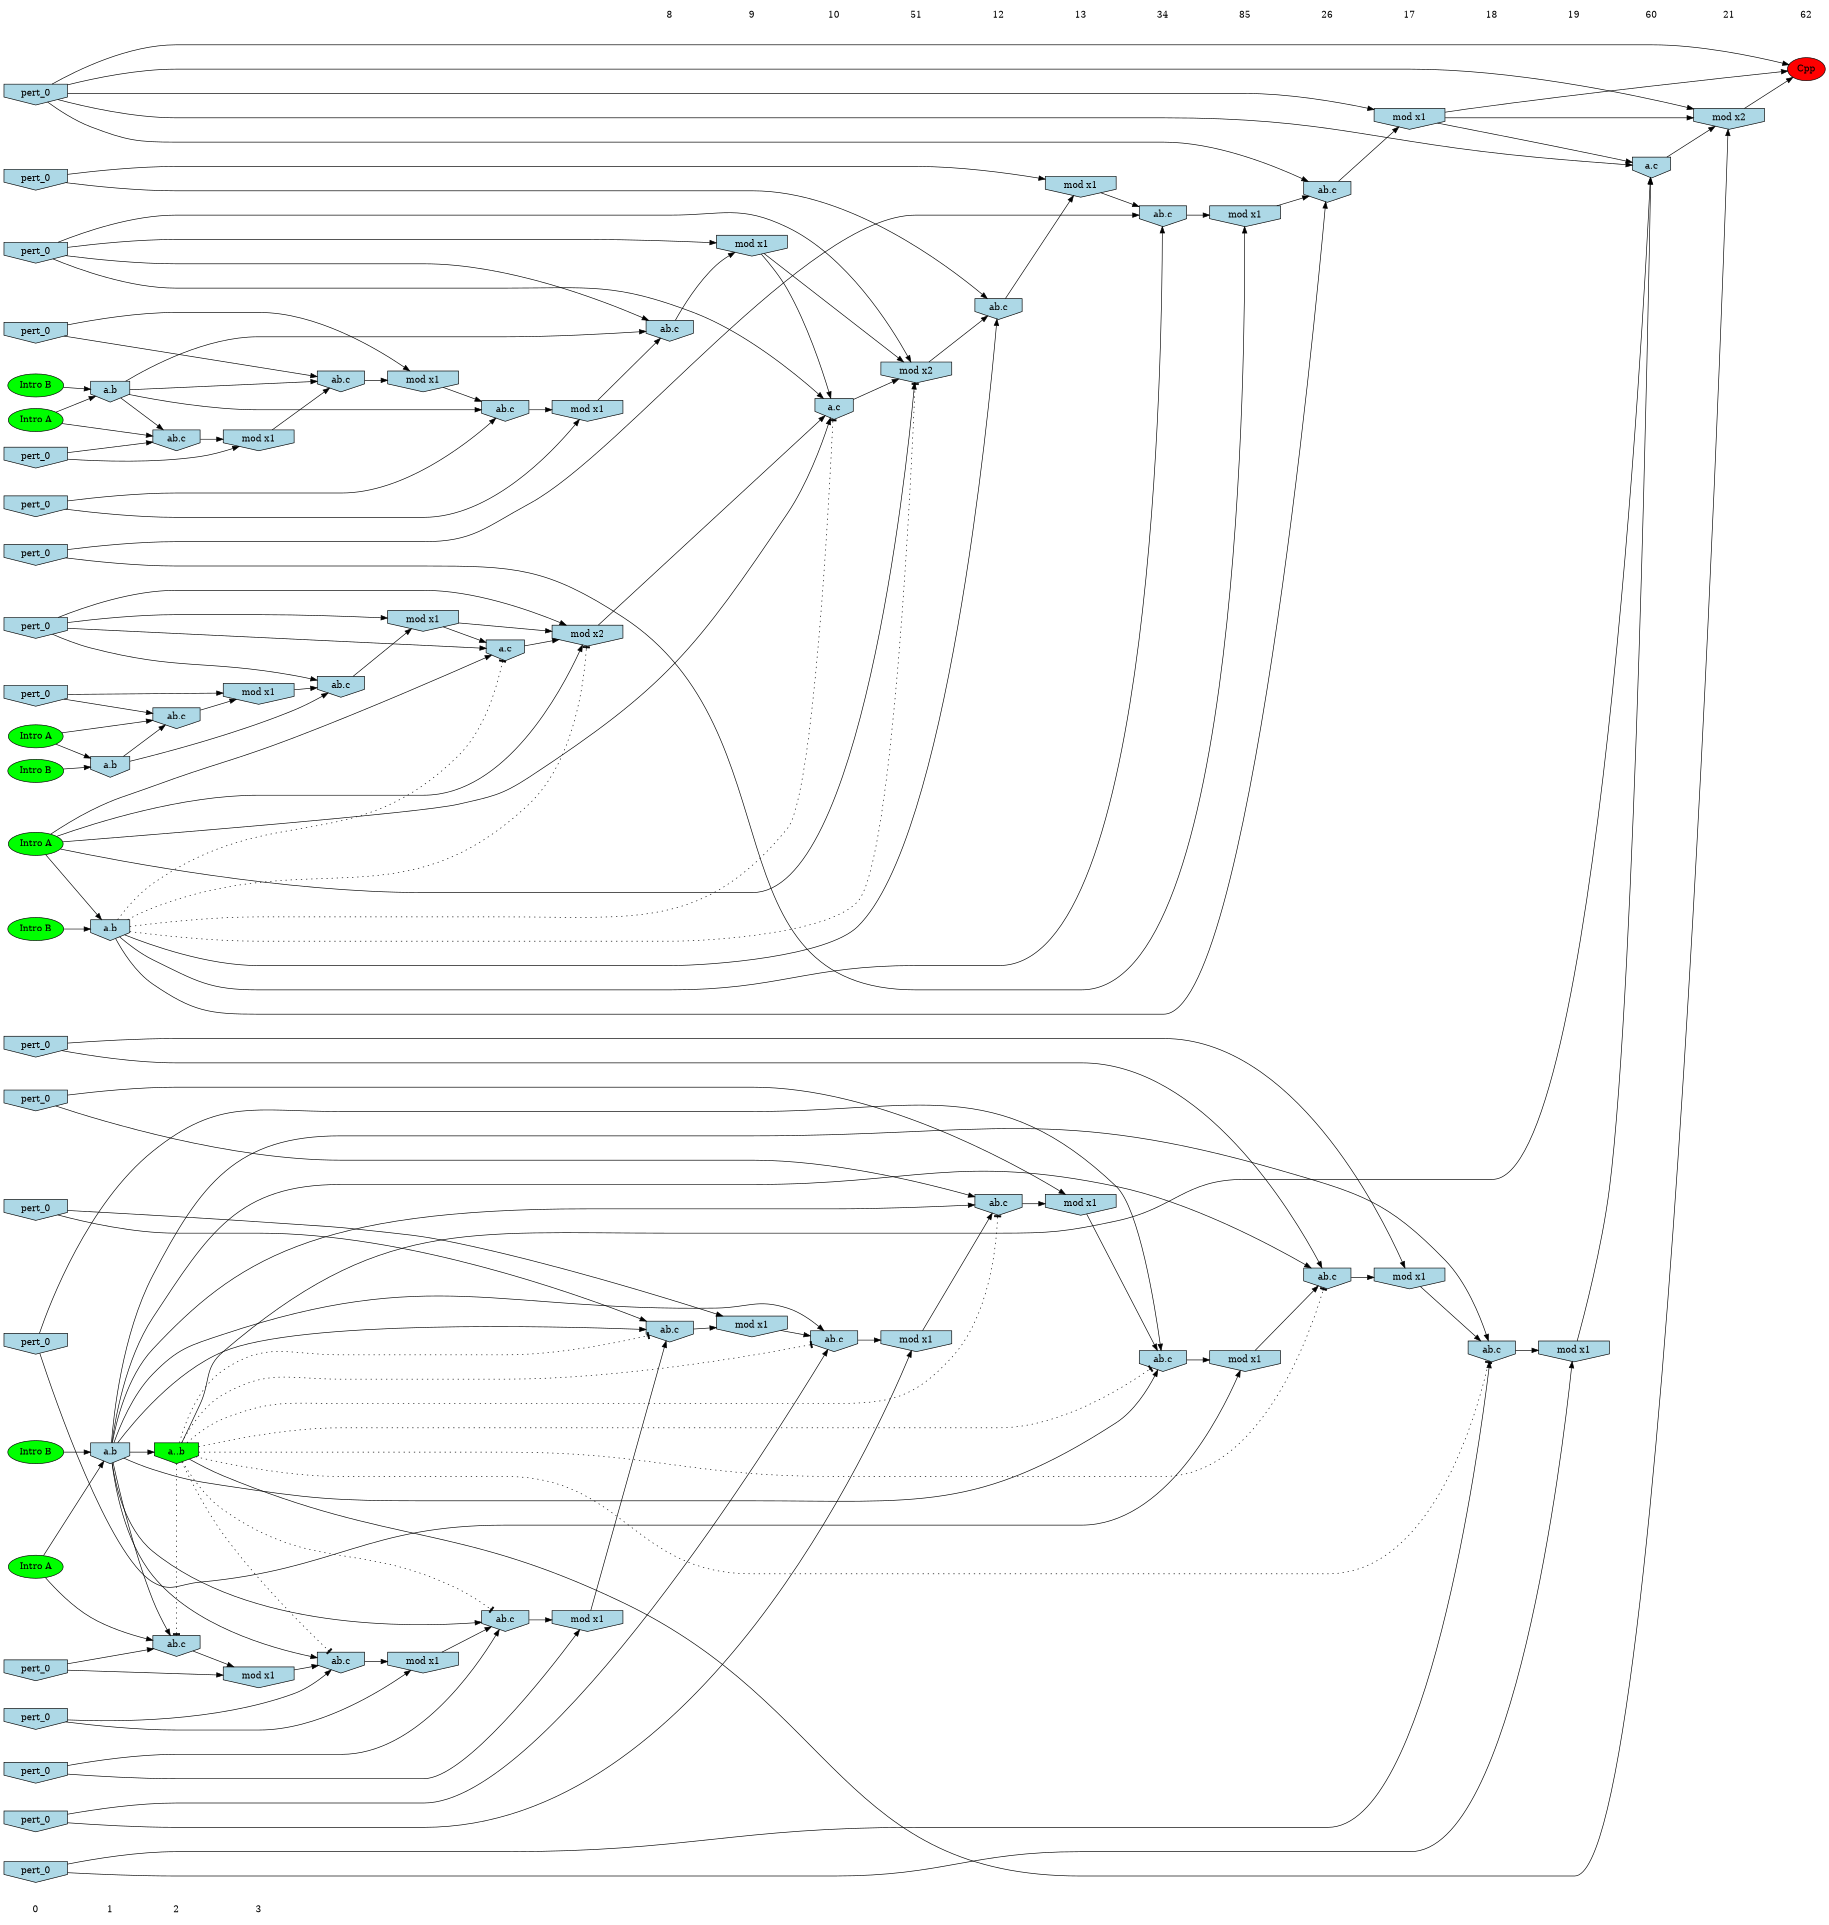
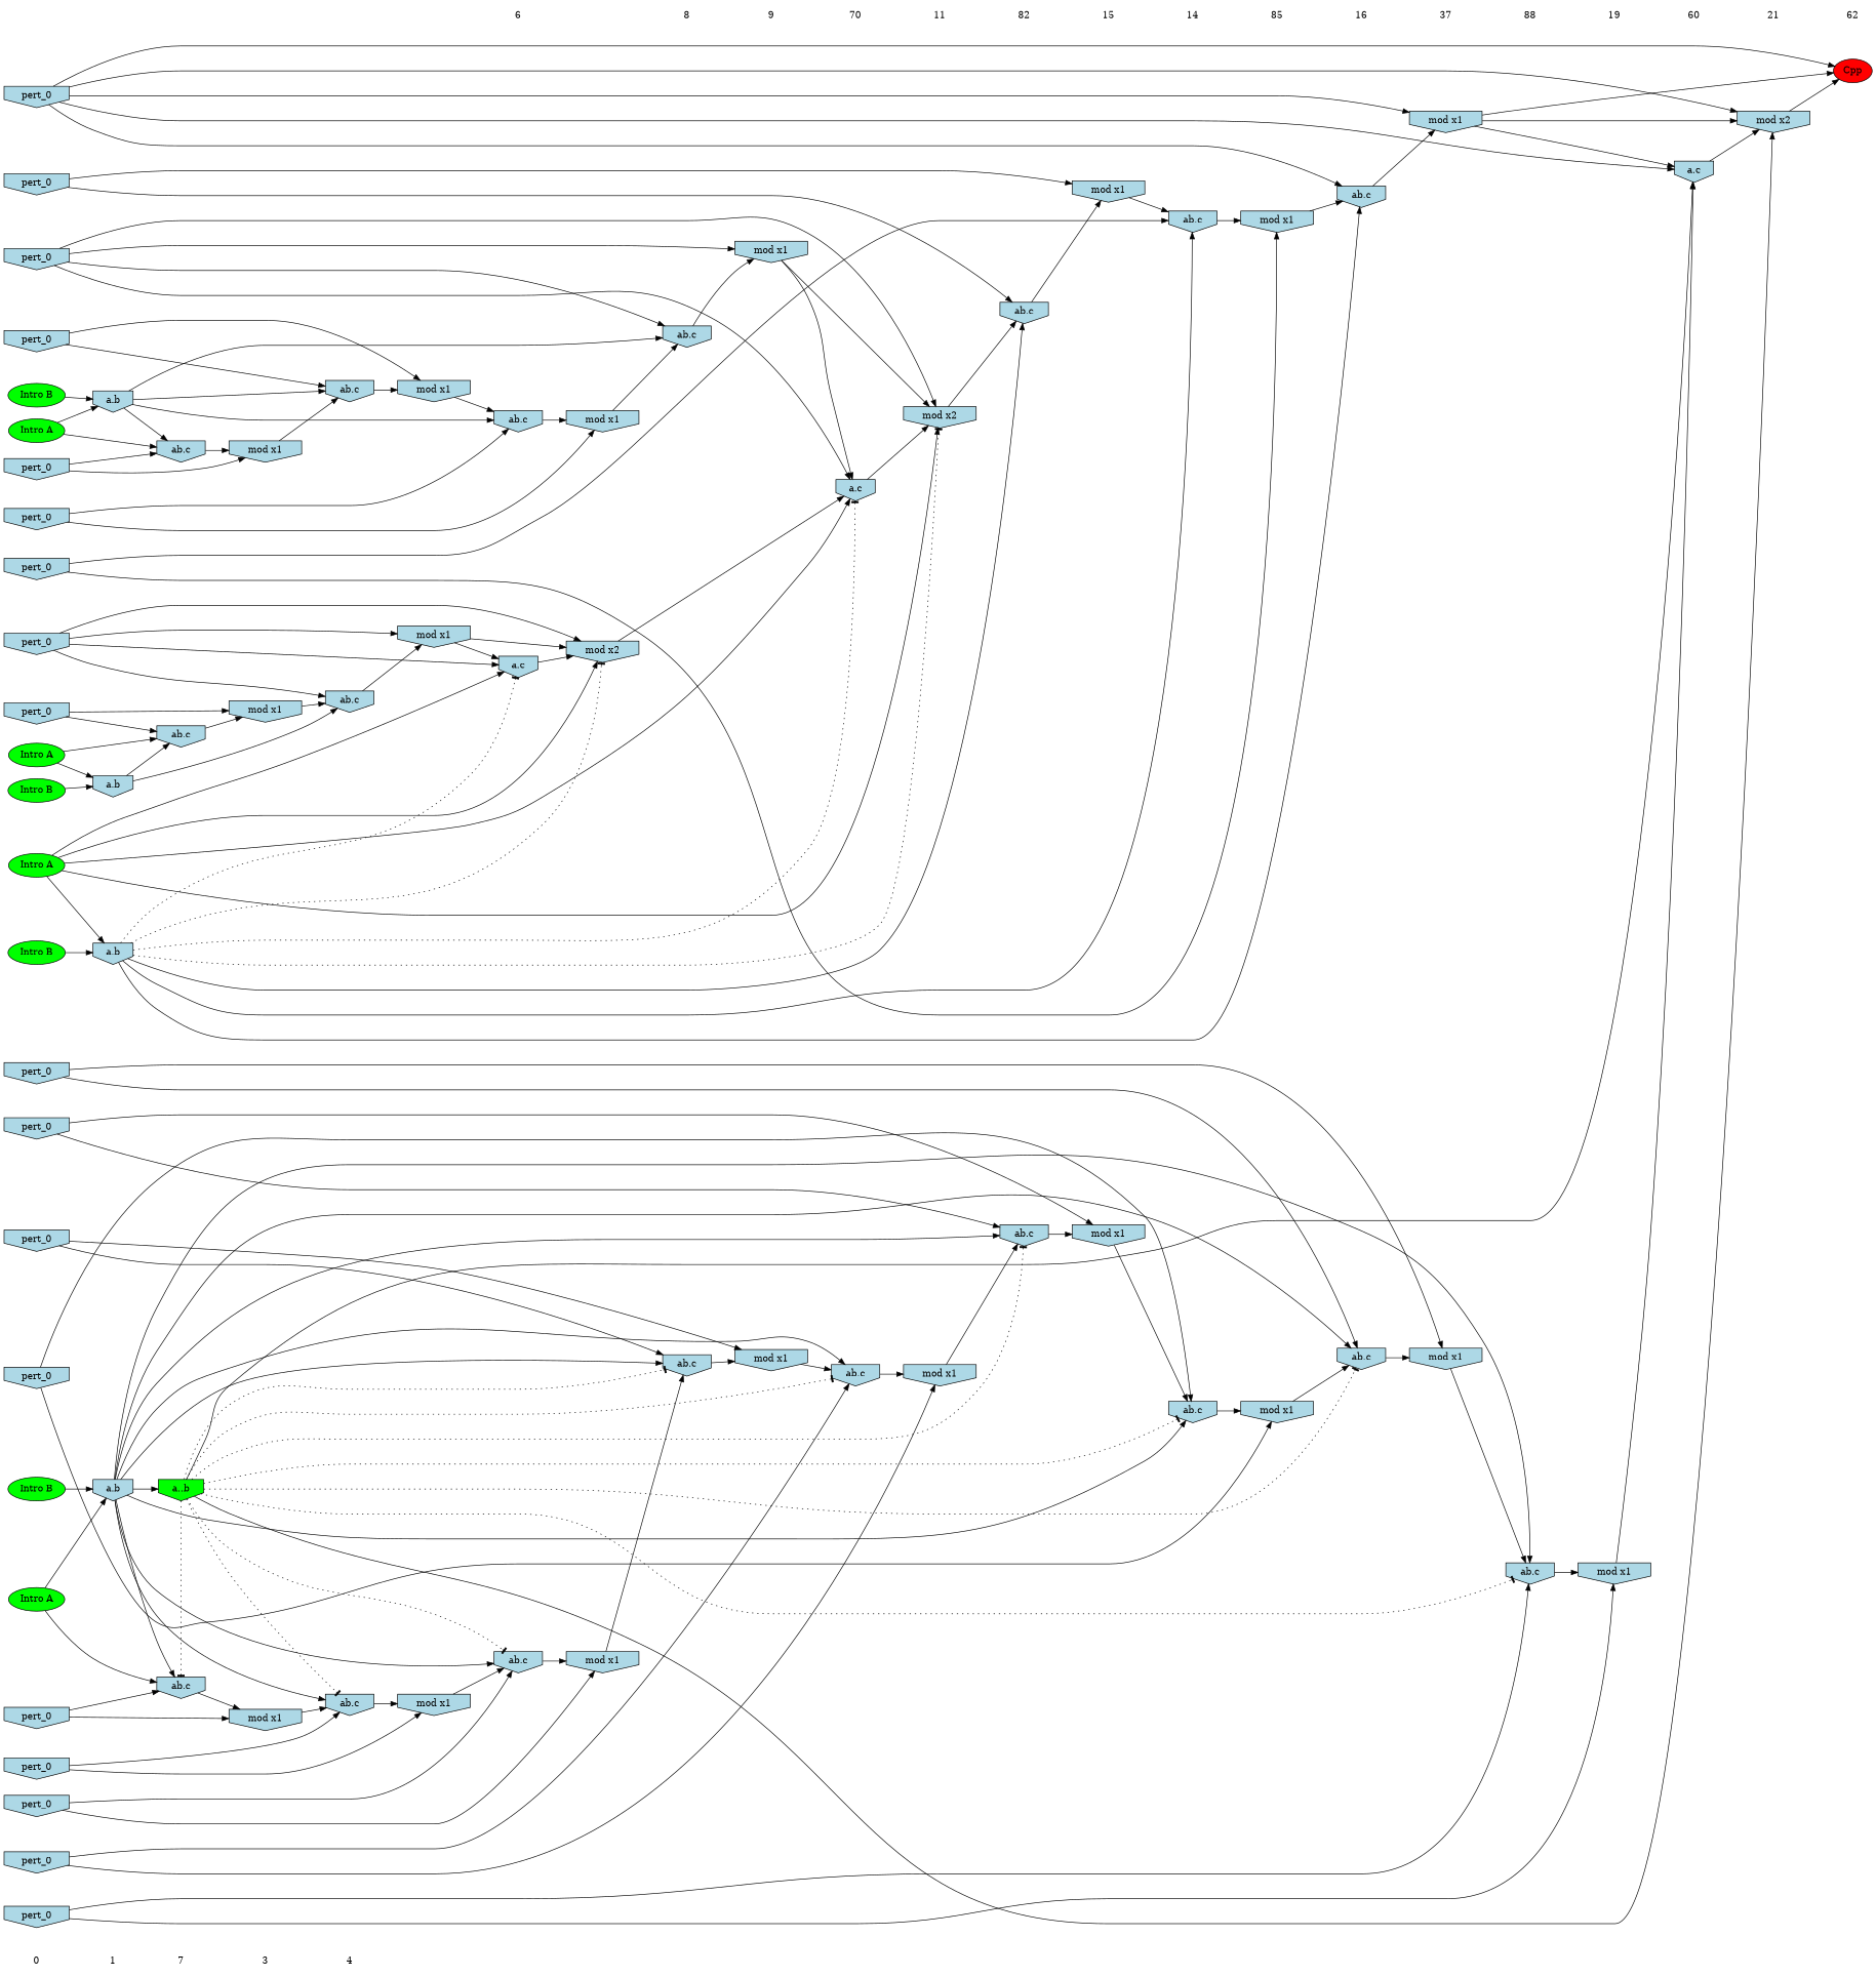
  digraph {
    rankdir=LR
    ranksep=.5
    node [shape=invhouse fillcolor=lightblue style=filled]
    0 [shape=plaintext fillcolor="" style=""]
    n2 [fillcolor=green label="Intro A" shape=""]
    n3 [fillcolor=green label="Intro B" shape=""]
    n4 [fillcolor=green label="Intro B" shape=""]
    n5 [fillcolor=green label="Intro A" shape=""]
    n6 [fillcolor=green label="Intro B" shape=""]
    n7 [fillcolor=green label="Intro A" shape=""]
    n8 [fillcolor=green label="Intro B" shape=""]
    n9 [fillcolor=green label="Intro A" shape=""]
    n10 [label=pert_0]
    n11 [label=pert_0]
    n12 [label=pert_0]
    n13 [label=pert_0]
    n14 [label=pert_0]
    n15 [label=pert_0]
    n16 [label=pert_0]
    n17 [label=pert_0]
    n18 [label=pert_0]
    n19 [label=pert_0]
    n20 [label=pert_0]
    n21 [label=pert_0]
    n22 [label=pert_0]
    n23 [label=pert_0]
    n24 [label=pert_0]
    n25 [label=pert_0]
    n26 [label=pert_0]
    n27 [label=pert_0]
    1 [shape=plaintext fillcolor="" style=""]
    n29 [label="a.b"]
    n30 [label="a.b"]
    n31 [label="a.b"]
    n32 [label="a.b"]
-   2 [shape=plaintext fillcolor="" style=""]
+   2 [shape=plaintext label=7 fillcolor="" style=""]
    n34 [label="ab.c"]
    n35 [label="ab.c"]
    n36 [label="ab.c"]
    n37 [fillcolor=green label="a..b"]
    3 [shape=plaintext fillcolor="" style=""]
    n39 [label="mod x1"]
    n40 [label="mod x1"]
    n41 [label="mod x1"]
+   4 [shape=plaintext fillcolor="" style=""]
    n43 [label="ab.c"]
    n44 [label="ab.c"]
    n45 [label="ab.c"]
    n46 [label="mod x1"]
    n47 [label="mod x1"]
    n48 [label="mod x1"]
+   6 [shape=plaintext fillcolor="" style=""]
    n50 [label="ab.c"]
    n51 [label="ab.c"]
    n52 [label="a.c"]
    n53 [label="mod x1"]
    n54 [label="mod x2"]
    n55 [label="mod x1"]
    8 [shape=plaintext fillcolor="" style=""]
    n57 [label="ab.c"]
    n58 [label="ab.c"]
    9 [shape=plaintext fillcolor="" style=""]
    n60 [label="mod x1"]
    n61 [label="mod x1"]
-   10 [shape=plaintext fillcolor="" style=""]
+   10 [shape=plaintext label=70 fillcolor="" style=""]
    n63 [label="ab.c"]
    n64 [label="a.c"]
-   11 [shape=plaintext label=51 fillcolor="" style=""]
+   11 [shape=plaintext fillcolor="" style=""]
    n66 [label="mod x1"]
    n67 [label="mod x2"]
-   12 [shape=plaintext fillcolor="" style=""]
+   12 [shape=plaintext label=82 fillcolor="" style=""]
    n69 [label="ab.c"]
    n70 [label="ab.c"]
-   13 [shape=plaintext fillcolor="" style=""]
+   13 [shape=plaintext label=15 fillcolor="" style=""]
    n72 [label="mod x1"]
    n73 [label="mod x1"]
-   14 [shape=plaintext label=34 fillcolor="" style=""]
+   14 [shape=plaintext fillcolor="" style=""]
    n75 [label="ab.c"]
    n76 [label="ab.c"]
    n77 [label=85 shape=plaintext fillcolor="" style=""]
    n78 [label="mod x1"]
    n79 [label="mod x1"]
-   16 [shape=plaintext label=26 fillcolor="" style=""]
+   16 [shape=plaintext fillcolor="" style=""]
    n81 [label="ab.c"]
    n82 [label="ab.c"]
-   17 [shape=plaintext fillcolor="" style=""]
+   17 [shape=plaintext label=37 fillcolor="" style=""]
    n84 [label="mod x1"]
    n85 [label="mod x1"]
-   18 [shape=plaintext fillcolor="" style=""]
+   18 [shape=plaintext label=88 fillcolor="" style=""]
    n87 [label="ab.c"]
    19 [shape=plaintext fillcolor="" style=""]
    n89 [label="mod x1"]
    n90 [label=60 shape=plaintext fillcolor="" style=""]
    n91 [label="a.c"]
    21 [shape=plaintext fillcolor="" style=""]
    n93 [label="mod x2"]
    n94 [label=62 shape=plaintext fillcolor="" style=""]
    n95 [fillcolor=red label=Cpp shape=""]
    subgraph sub_1 {
      rank=same
      0
      n2
      n3
      n4
      n5
      n6
      n7
      n8
      n9
      n10
      n11
      n12
      n13
      n14
      n15
      n16
      n17
      n18
      n19
      n20
      n21
      n22
      n23
      n24
      n25
      n26
      n27
    }
    subgraph sub_2 {
      rank=same
      1
      n29
      n30
      n31
      n32
    }
    subgraph sub_3 {
      rank=same
      2
      n34
      n35
      n36
      n37
    }
    subgraph sub_4 {
      rank=same
      3
      n39
      n40
      n41
    }
    subgraph sub_5 {
      rank=same
+     4
      n43
      n44
      n45
    }
    subgraph sub_6 {
      rank=same
      n46
      n47
      n48
    }
    subgraph sub_7 {
      rank=same
+     6
      n50
      n51
      n52
    }
    subgraph sub_8 {
      rank=same
      n53
      n54
      n55
    }
    subgraph sub_9 {
      rank=same
      8
      n57
      n58
    }
    subgraph sub_10 {
      rank=same
      9
      n60
      n61
    }
    subgraph sub_11 {
      rank=same
      10
      n63
      n64
    }
    subgraph sub_12 {
      rank=same
      11
      n66
      n67
    }
    subgraph sub_13 {
      rank=same
      12
      n69
      n70
    }
    subgraph sub_14 {
      rank=same
      13
      n72
      n73
    }
    subgraph sub_15 {
      rank=same
      14
      n75
      n76
    }
    subgraph sub_16 {
      rank=same
      n77
      n78
      n79
    }
    subgraph sub_17 {
      rank=same
      16
      n81
      n82
    }
    subgraph sub_18 {
      rank=same
      17
      n84
      n85
    }
    subgraph sub_19 {
      rank=same
      18
      n87
    }
    subgraph sub_20 {
      rank=same
      19
      n89
    }
    subgraph sub_21 {
      rank=same
      n90
      n91
    }
    subgraph sub_22 {
      rank=same
      21
      n93
    }
    subgraph sub_23 {
      rank=same
      n94
      n95
    }
    0 -> 1 [style=invis]
    n2 -> n30
    n2 -> n36
    n3 -> n31
    n4 -> n29
    n5 -> n29
    n5 -> n35
    n6 -> n32
    n7 -> n31
    n7 -> n34
    n8 -> n30
    n9 -> n32
    n9 -> n52
    n9 -> n54
    n9 -> n64
    n9 -> n67
    n10 -> n51
    n10 -> n55
    n11 -> n57
    n11 -> n60
    n12 -> n43
    n12 -> n46
    n12 -> n52
    n12 -> n54
    n13 -> n44
    n13 -> n48
    n14 -> n34
    n14 -> n39
    n15 -> n63
    n15 -> n66
    n16 -> n36
    n16 -> n41
    n17 -> n81
    n17 -> n84
    n18 -> n50
    n18 -> n53
    n19 -> n76
    n19 -> n79
    n20 -> n58
    n20 -> n61
    n20 -> n64
    n20 -> n67
    n21 -> n70
    n21 -> n73
    n22 -> n45
    n22 -> n47
    n23 -> n69
    n23 -> n72
    n24 -> n75
    n24 -> n78
    n25 -> n87
    n25 -> n89
    n26 -> n35
    n26 -> n40
    n27 -> n82
    n27 -> n85
    n27 -> n91
    n27 -> n93
    n27 -> n95
    1 -> 2 [style=invis]
    n29 -> n35
    n29 -> n44
    n29 -> n51
    n29 -> n58
    n30 -> n36
    n30 -> n37
    n30 -> n45
    n30 -> n50
    n30 -> n57
    n30 -> n63
    n30 -> n69
    n30 -> n75
    n30 -> n81
    n30 -> n87
    n31 -> n34
    n31 -> n43
    n32 -> n52 [arrowhead=tee style=dotted]
    n32 -> n54 [arrowhead=tee style=dotted]
    n32 -> n64 [arrowhead=tee style=dotted]
    n32 -> n67 [arrowhead=tee style=dotted]
    n32 -> n70
    n32 -> n76
    n32 -> n82
    2 -> 3 [style=invis]
    n34 -> n39
    n35 -> n40
    n36 -> n41
    n37 -> n36 [arrowhead=tee style=dotted]
    n37 -> n45 [arrowhead=tee style=dotted]
    n37 -> n50 [arrowhead=tee style=dotted]
    n37 -> n57 [arrowhead=tee style=dotted]
    n37 -> n63 [arrowhead=tee style=dotted]
    n37 -> n69 [arrowhead=tee style=dotted]
    n37 -> n75 [arrowhead=tee style=dotted]
    n37 -> n81 [arrowhead=tee style=dotted]
    n37 -> n87 [arrowhead=tee style=dotted]
    n37 -> n91
    n37 -> n93
+   3 -> 4 [style=invis]
    n39 -> n43
    n40 -> n44
    n41 -> n45
    n43 -> n46
    n44 -> n48
    n45 -> n47
    n46 -> n52
    n46 -> n54
    n47 -> n50
    n48 -> n51
    n50 -> n53
    n51 -> n55
    n52 -> n54
    n53 -> n57
    n54 -> n64
    n55 -> n58
    8 -> 9 [style=invis]
    n57 -> n60
    n58 -> n61
    9 -> 10 [style=invis]
    n60 -> n63
    n61 -> n64
    n61 -> n67
    10 -> 11 [style=invis]
    n63 -> n66
    n64 -> n67
    11 -> 12 [style=invis]
    n66 -> n69
    n67 -> n70
    12 -> 13 [style=invis]
    n69 -> n72
    n70 -> n73
    13 -> 14 [style=invis]
    n72 -> n75
    n73 -> n76
    14 -> n77 [style=invis]
    n75 -> n78
    n76 -> n79
    n77 -> 16 [style=invis]
    n78 -> n81
    n79 -> n82
    16 -> 17 [style=invis]
    n81 -> n84
    n82 -> n85
    17 -> 18 [style=invis]
    n84 -> n87
    n85 -> n91
    n85 -> n93
    n85 -> n95
    18 -> 19 [style=invis]
    n87 -> n89
    19 -> n90 [style=invis]
    n89 -> n91
    n90 -> 21 [style=invis]
    n91 -> n93
    21 -> n94 [style=invis]
    n93 -> n95
  }
